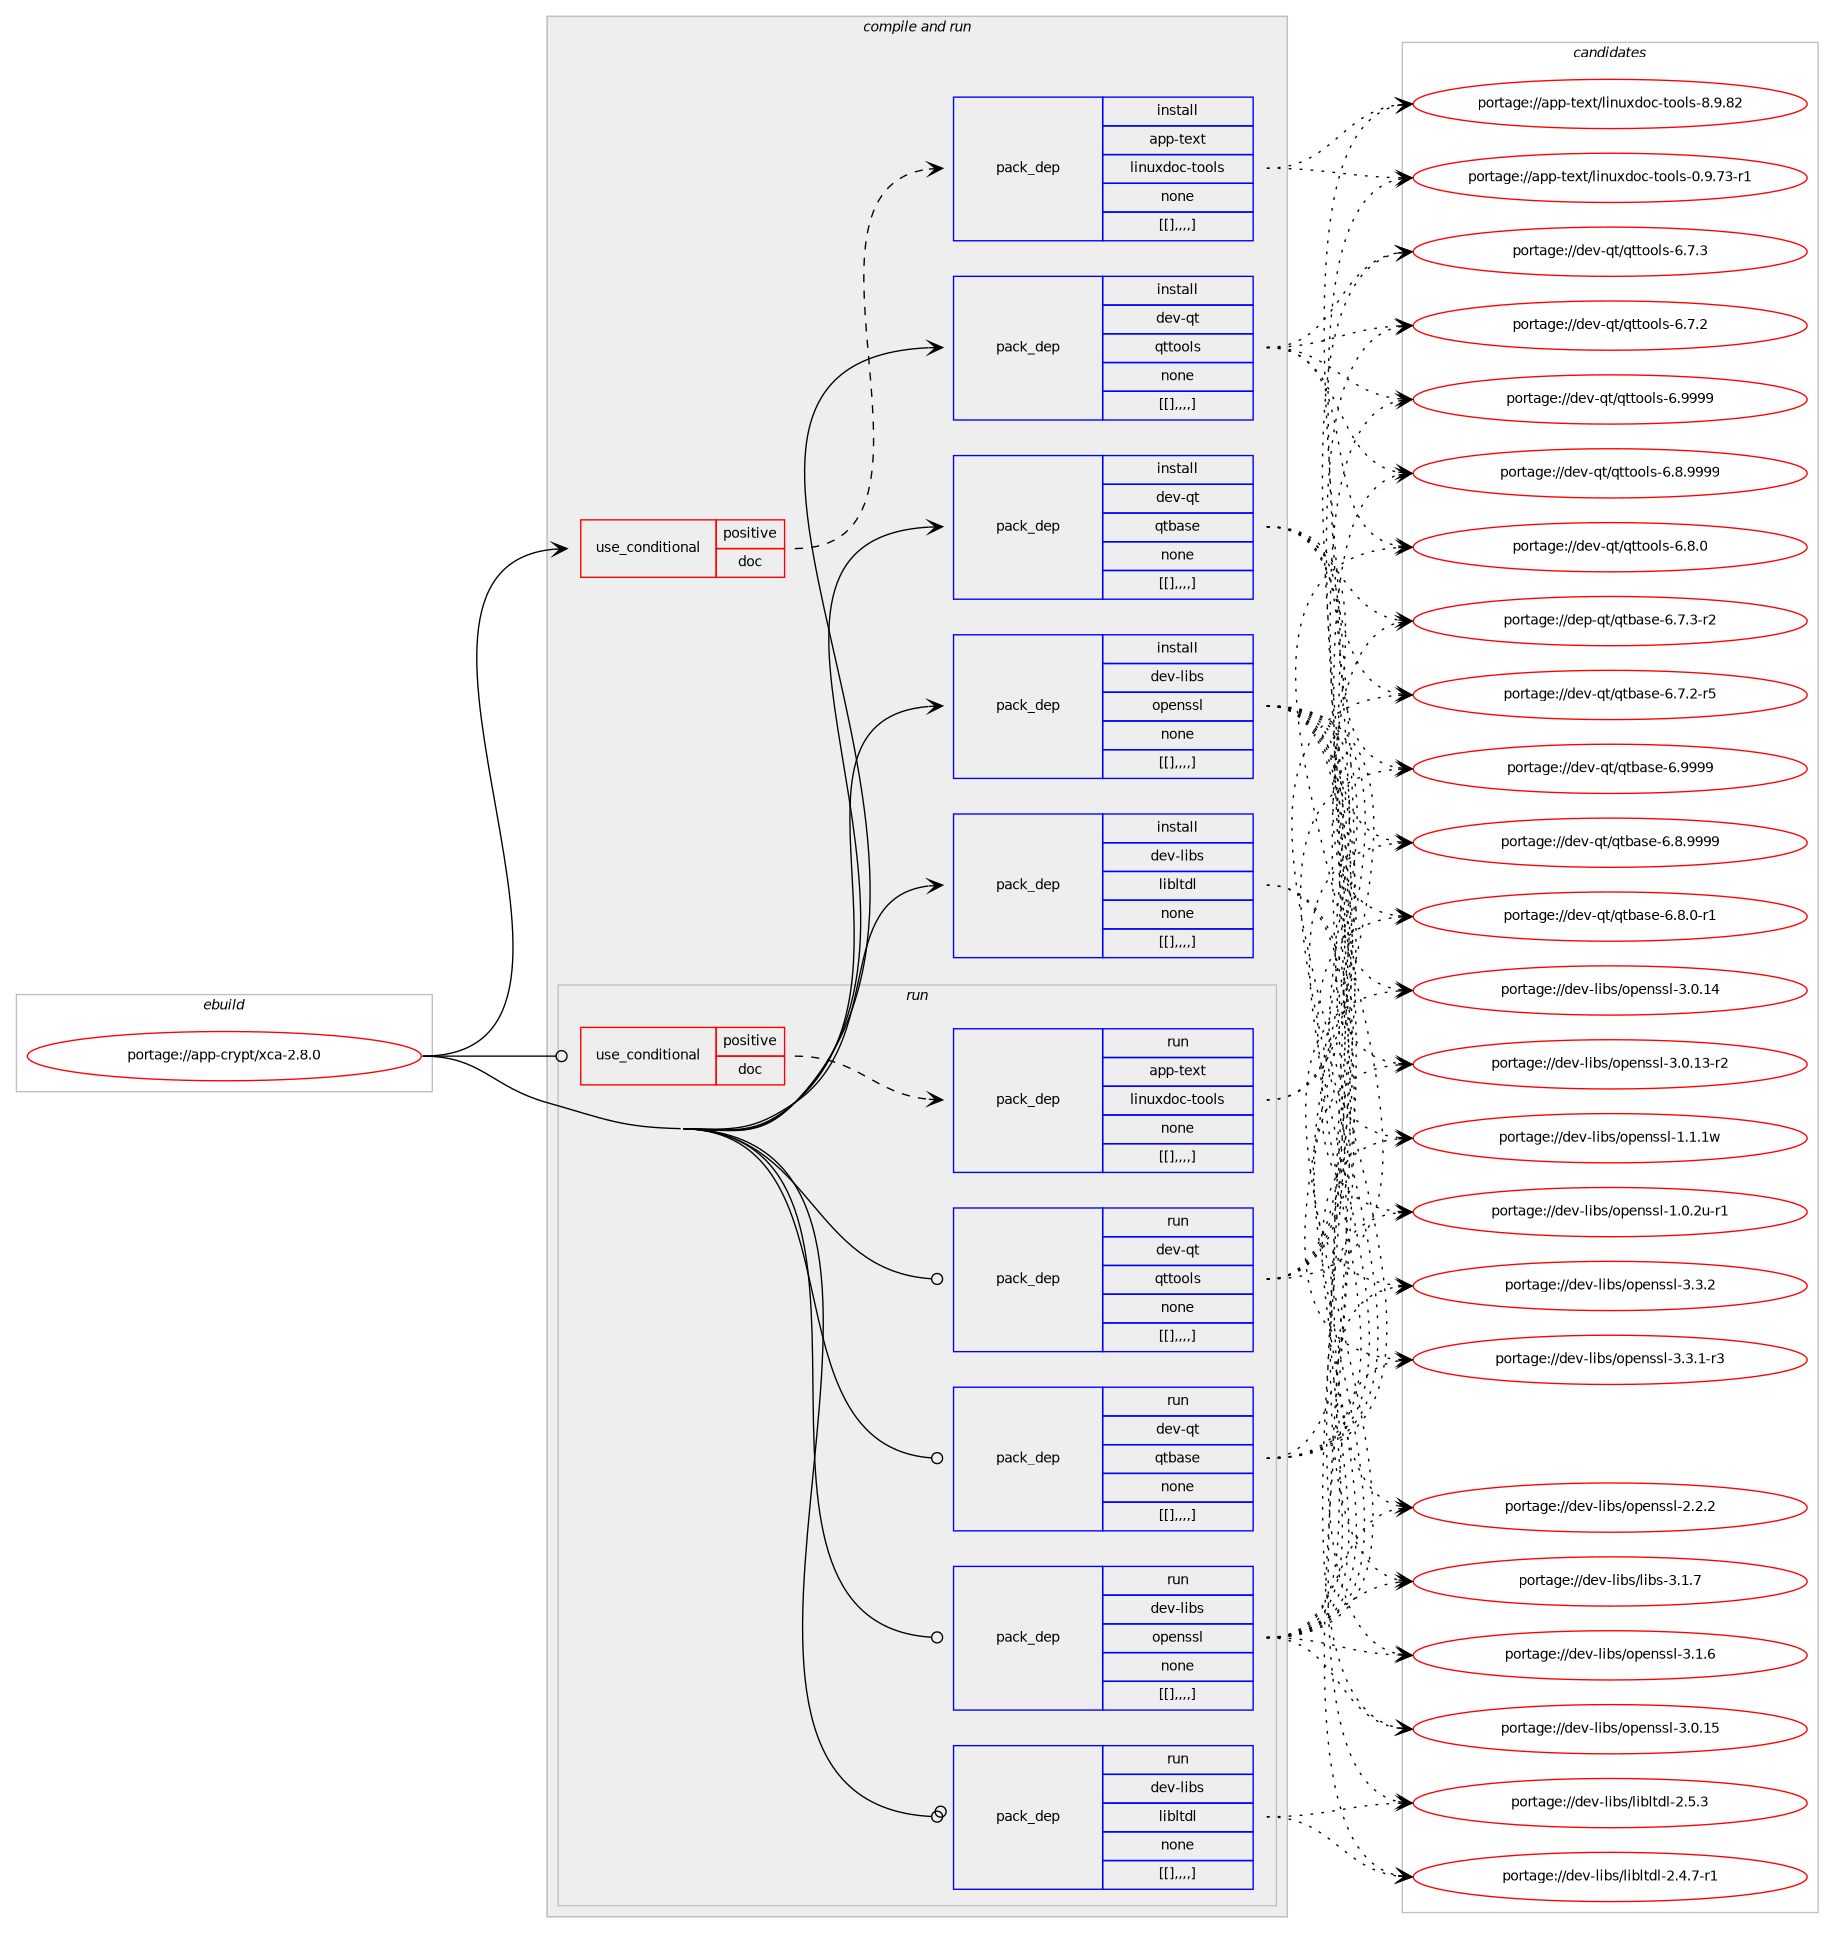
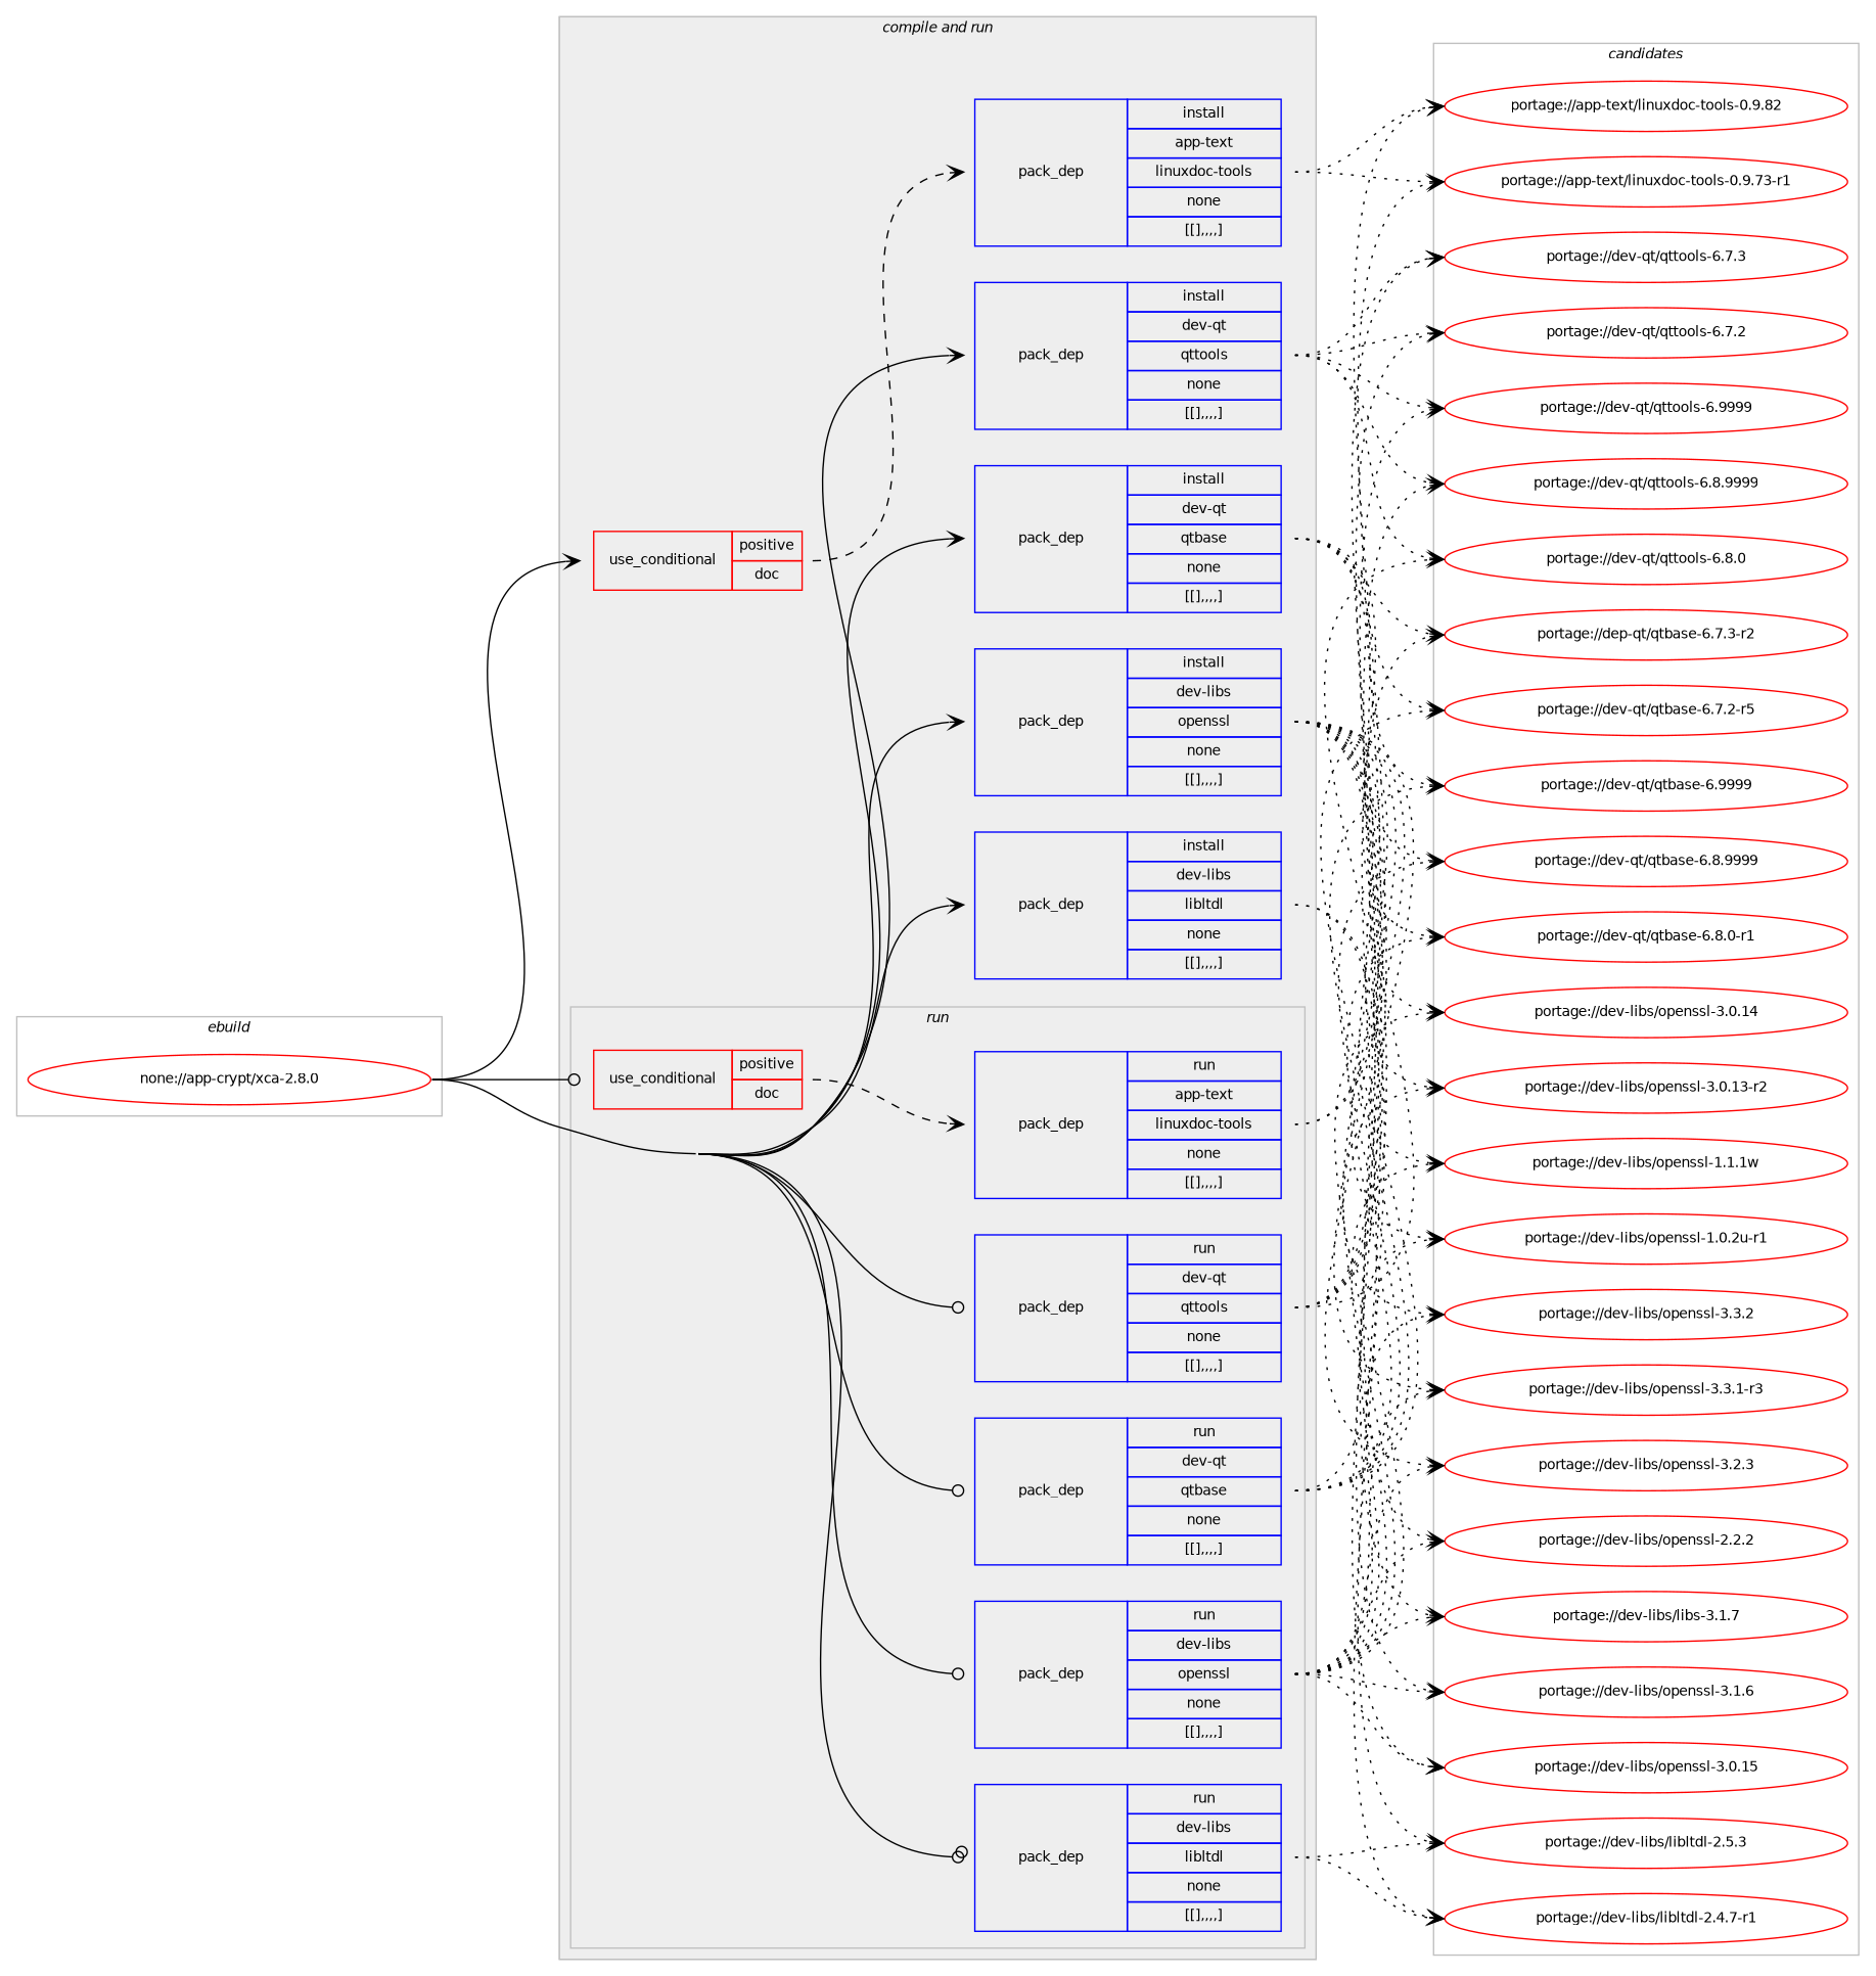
  digraph {
    compound=true
    concentrate=true
    fontname=Helvetica
    fontsize=10
    newrank=true
    rankdir=LR
    ranksep=1.5
    node [color=red fontname=Helvetica fontsize=10]
    edge [arrowhead=vee headport=w style=dotted tailport=e weight=100]
-   n1 [label="portage://app-crypt/xca-2.8.0" width=4]
+   n1 [label="none://app-crypt/xca-2.8.0" width=4]
    n2 [color=blue label=<<TABLE BORDER="0" CELLBORDER="1" CELLSPACING="0" CELLPADDING="4" WIDTH="220"><TR><TD ROWSPAN="6" CELLPADDING="30">pack_dep</TD></TR><TR><TD WIDTH="110">install</TD></TR><TR><TD>app-text</TD></TR><TR><TD>linuxdoc-tools</TD></TR><TR><TD>none</TD></TR><TR><TD>[[],,,,]</TD></TR></TABLE>> shape=none]
    n3 [label=<<TABLE BORDER="0" CELLBORDER="1" CELLSPACING="0" CELLPADDING="4"><TR><TD ROWSPAN="3" CELLPADDING="10">use_conditional</TD></TR><TR><TD>positive</TD></TR><TR><TD>doc</TD></TR></TABLE>> shape=none]
    n4 [color=blue label=<<TABLE BORDER="0" CELLBORDER="1" CELLSPACING="0" CELLPADDING="4" WIDTH="220"><TR><TD ROWSPAN="6" CELLPADDING="30">pack_dep</TD></TR><TR><TD WIDTH="110">install</TD></TR><TR><TD>dev-libs</TD></TR><TR><TD>libltdl</TD></TR><TR><TD>none</TD></TR><TR><TD>[[],,,,]</TD></TR></TABLE>> shape=none]
    n5 [color=blue label=<<TABLE BORDER="0" CELLBORDER="1" CELLSPACING="0" CELLPADDING="4" WIDTH="220"><TR><TD ROWSPAN="6" CELLPADDING="30">pack_dep</TD></TR><TR><TD WIDTH="110">install</TD></TR><TR><TD>dev-libs</TD></TR><TR><TD>openssl</TD></TR><TR><TD>none</TD></TR><TR><TD>[[],,,,]</TD></TR></TABLE>> shape=none]
    n6 [color=blue label=<<TABLE BORDER="0" CELLBORDER="1" CELLSPACING="0" CELLPADDING="4" WIDTH="220"><TR><TD ROWSPAN="6" CELLPADDING="30">pack_dep</TD></TR><TR><TD WIDTH="110">install</TD></TR><TR><TD>dev-qt</TD></TR><TR><TD>qtbase</TD></TR><TR><TD>none</TD></TR><TR><TD>[[],,,,]</TD></TR></TABLE>> shape=none]
    n7 [color=blue label=<<TABLE BORDER="0" CELLBORDER="1" CELLSPACING="0" CELLPADDING="4" WIDTH="220"><TR><TD ROWSPAN="6" CELLPADDING="30">pack_dep</TD></TR><TR><TD WIDTH="110">install</TD></TR><TR><TD>dev-qt</TD></TR><TR><TD>qttools</TD></TR><TR><TD>none</TD></TR><TR><TD>[[],,,,]</TD></TR></TABLE>> shape=none]
    n8 [color=blue label=<<TABLE BORDER="0" CELLBORDER="1" CELLSPACING="0" CELLPADDING="4" WIDTH="220"><TR><TD ROWSPAN="6" CELLPADDING="30">pack_dep</TD></TR><TR><TD WIDTH="110">run</TD></TR><TR><TD>app-text</TD></TR><TR><TD>linuxdoc-tools</TD></TR><TR><TD>none</TD></TR><TR><TD>[[],,,,]</TD></TR></TABLE>> shape=none]
    n9 [label=<<TABLE BORDER="0" CELLBORDER="1" CELLSPACING="0" CELLPADDING="4"><TR><TD ROWSPAN="3" CELLPADDING="10">use_conditional</TD></TR><TR><TD>positive</TD></TR><TR><TD>doc</TD></TR></TABLE>> shape=none]
    n10 [color=blue label=<<TABLE BORDER="0" CELLBORDER="1" CELLSPACING="0" CELLPADDING="4" WIDTH="220"><TR><TD ROWSPAN="6" CELLPADDING="30">pack_dep</TD></TR><TR><TD WIDTH="110">run</TD></TR><TR><TD>dev-libs</TD></TR><TR><TD>libltdl</TD></TR><TR><TD>none</TD></TR><TR><TD>[[],,,,]</TD></TR></TABLE>> shape=none]
    n11 [color=blue label=<<TABLE BORDER="0" CELLBORDER="1" CELLSPACING="0" CELLPADDING="4" WIDTH="220"><TR><TD ROWSPAN="6" CELLPADDING="30">pack_dep</TD></TR><TR><TD WIDTH="110">run</TD></TR><TR><TD>dev-libs</TD></TR><TR><TD>openssl</TD></TR><TR><TD>none</TD></TR><TR><TD>[[],,,,]</TD></TR></TABLE>> shape=none]
    n12 [color=blue label=<<TABLE BORDER="0" CELLBORDER="1" CELLSPACING="0" CELLPADDING="4" WIDTH="220"><TR><TD ROWSPAN="6" CELLPADDING="30">pack_dep</TD></TR><TR><TD WIDTH="110">run</TD></TR><TR><TD>dev-qt</TD></TR><TR><TD>qtbase</TD></TR><TR><TD>none</TD></TR><TR><TD>[[],,,,]</TD></TR></TABLE>> shape=none]
    n13 [color=blue label=<<TABLE BORDER="0" CELLBORDER="1" CELLSPACING="0" CELLPADDING="4" WIDTH="220"><TR><TD ROWSPAN="6" CELLPADDING="30">pack_dep</TD></TR><TR><TD WIDTH="110">run</TD></TR><TR><TD>dev-qt</TD></TR><TR><TD>qttools</TD></TR><TR><TD>none</TD></TR><TR><TD>[[],,,,]</TD></TR></TABLE>> shape=none]
-   n14 [label="portage://app-text/linuxdoc-tools-8.9.82" width=4]
+   n14 [label="portage://app-text/linuxdoc-tools-0.9.82" width=4]
    n15 [label="portage://app-text/linuxdoc-tools-0.9.73-r1" width=4]
    n16 [label="portage://dev-libs/libltdl-2.5.3" width=4]
    n17 [label="portage://dev-libs/libltdl-2.4.7-r1" width=4]
    n18 [label="portage://dev-libs/openssl-3.3.2" width=4]
    n19 [label="portage://dev-libs/openssl-3.3.1-r3" width=4]
+   n20 [label="portage://dev-libs/openssl-3.2.3" width=4]
    n21 [label="portage://dev-libs/openssl-2.2.2" width=4]
    n22 [label="portage://dev-libs/libs-3.1.7" width=4]
    n23 [label="portage://dev-libs/openssl-3.1.6" width=4]
    n24 [label="portage://dev-libs/openssl-3.0.15" width=4]
    n25 [label="portage://dev-libs/openssl-3.0.14" width=4]
    n26 [label="portage://dev-libs/openssl-3.0.13-r2" width=4]
    n27 [label="portage://dev-libs/openssl-1.1.1w" width=4]
    n28 [label="portage://dev-libs/openssl-1.0.2u-r1" width=4]
    n29 [label="portage://dev-qt/qtbase-6.9999" width=4]
    n30 [label="portage://dev-qt/qtbase-6.8.9999" width=4]
    n31 [label="portage://dev-qt/qtbase-6.8.0-r1" width=4]
    n32 [label="portage://dep-qt/qtbase-6.7.3-r2" width=4]
    n33 [label="portage://dev-qt/qtbase-6.7.2-r5" width=4]
    n34 [label="portage://dev-qt/qttools-6.9999" width=4]
    n35 [label="portage://dev-qt/qttools-6.8.9999" width=4]
    n36 [label="portage://dev-qt/qttools-6.8.0" width=4]
    n37 [label="portage://dev-qt/qttools-6.7.3" width=4]
    n38 [label="portage://dev-qt/qttools-6.7.2" width=4]
    subgraph cluster_1 {
      color=gray
      label=<<i>ebuild</i>>
      n1
    }
    subgraph cluster_2 {
      color=gray
      label=<<i>dependencies</i>>
      subgraph cluster_3 {
        color=gray
        fillcolor="#eeeeee"
        label=<<i>compile</i>>
        style=filled
        subgraph sub_4 {
          color=gray
          fillcolor="#eeeeee"
          label=<<i>compile</i>>
          style=filled
          n3
          subgraph sub_5 {
            color=gray
            fillcolor="#eeeeee"
            label=<<i>compile</i>>
            style=filled
            n2
          }
        }
        subgraph sub_6 {
          color=gray
          fillcolor="#eeeeee"
          label=<<i>compile</i>>
          style=filled
          n4
        }
        subgraph sub_7 {
          color=gray
          fillcolor="#eeeeee"
          label=<<i>compile</i>>
          style=filled
          n5
        }
        subgraph sub_8 {
          color=gray
          fillcolor="#eeeeee"
          label=<<i>compile</i>>
          style=filled
          n6
        }
        subgraph sub_9 {
          color=gray
          fillcolor="#eeeeee"
          label=<<i>compile</i>>
          style=filled
          n7
        }
      }
      subgraph cluster_10 {
        color=gray
        fillcolor="#eeeeee"
        label=<<i>compile and run</i>>
        style=filled
      }
      subgraph cluster_11 {
        color=gray
        fillcolor="#eeeeee"
        label=<<i>run</i>>
        style=filled
        subgraph sub_12 {
          color=gray
          fillcolor="#eeeeee"
          label=<<i>run</i>>
          style=filled
          n9
          subgraph sub_13 {
            color=gray
            fillcolor="#eeeeee"
            label=<<i>run</i>>
            style=filled
            n8
          }
        }
        subgraph sub_14 {
          color=gray
          fillcolor="#eeeeee"
          label=<<i>run</i>>
          style=filled
          n10
        }
        subgraph sub_15 {
          color=gray
          fillcolor="#eeeeee"
          label=<<i>run</i>>
          style=filled
          n11
        }
        subgraph sub_16 {
          color=gray
          fillcolor="#eeeeee"
          label=<<i>run</i>>
          style=filled
          n12
        }
        subgraph sub_17 {
          color=gray
          fillcolor="#eeeeee"
          label=<<i>run</i>>
          style=filled
          n13
        }
      }
    }
    subgraph cluster_18 {
      color=gray
      label=<<i>candidates</i>>
      rank=same
      subgraph sub_19 {
        color=black
        label=<<i>candidates</i>>
        nodesep=1
        rank=same
        n14
        n15
      }
      subgraph sub_20 {
        color=black
        label=<<i>candidates</i>>
        nodesep=1
        rank=same
        n16
        n17
      }
      subgraph sub_21 {
        color=black
        label=<<i>candidates</i>>
        nodesep=1
        rank=same
        n18
        n19
+       n20
        n21
        n22
        n23
        n24
        n25
        n26
        n27
        n28
      }
      subgraph sub_22 {
        color=black
        label=<<i>candidates</i>>
        nodesep=1
        rank=same
        n29
        n30
        n31
        n32
        n33
      }
      subgraph sub_23 {
        color=black
        label=<<i>candidates</i>>
        nodesep=1
        rank=same
        n34
        n35
        n36
        n37
        n38
      }
      subgraph sub_24 {
        color=black
        label=<<i>candidates</i>>
        nodesep=1
        rank=same
        n14
        n15
      }
      subgraph sub_25 {
        color=black
        label=<<i>candidates</i>>
        nodesep=1
        rank=same
        n16
        n17
      }
      subgraph sub_26 {
        color=black
        label=<<i>candidates</i>>
        nodesep=1
        rank=same
        n29
        n30
        n31
        n32
        n33
      }
      subgraph sub_27 {
        color=black
        label=<<i>candidates</i>>
        nodesep=1
        rank=same
        n18
        n19
+       n20
        n21
        n22
        n23
        n24
        n25
        n26
        n27
        n28
      }
      subgraph sub_28 {
        color=black
        label=<<i>candidates</i>>
        nodesep=1
        rank=same
        n34
        n35
        n36
        n37
        n38
      }
    }
    n1 -> n3 [style=solid weight=20]
    n1 -> n4 [style=solid weight=20]
    n1 -> n5 [style=solid weight=20]
    n1 -> n6 [style=solid weight=20]
    n1 -> n7 [style=solid weight=20]
    n1 -> n9 [arrowhead=odot style=solid weight=20]
    n1 -> n10 [arrowhead=odot style=solid weight=20]
    n1 -> n11 [arrowhead=odot style=solid weight=20]
    n1 -> n12 [arrowhead=odot style=solid weight=20]
    n1 -> n13 [arrowhead=odot style=solid weight=20]
    n2 -> n14
    n2 -> n15
    n3 -> n2 [style=dashed weight=20]
    n4 -> n16
    n4 -> n17
    n5 -> n18
    n5 -> n19
+   n5 -> n20
    n5 -> n21
    n5 -> n22
    n5 -> n23
    n5 -> n24
    n5 -> n25
    n5 -> n26
    n5 -> n27
    n5 -> n28
    n6 -> n29
    n6 -> n30
    n6 -> n31
    n6 -> n32
    n6 -> n33
    n7 -> n34
    n7 -> n35
    n7 -> n36
    n7 -> n37
    n7 -> n38
    n8 -> n14
    n8 -> n15
    n9 -> n8 [style=dashed weight=20]
    n10 -> n16
    n10 -> n17
    n11 -> n18
    n11 -> n19
+   n11 -> n20
    n11 -> n21
    n11 -> n22
    n11 -> n23
    n11 -> n24
    n11 -> n25
    n11 -> n26
    n11 -> n27
    n11 -> n28
    n12 -> n29
    n12 -> n30
    n12 -> n31
    n12 -> n32
    n12 -> n33
    n13 -> n34
    n13 -> n35
    n13 -> n36
    n13 -> n37
    n13 -> n38
  }
